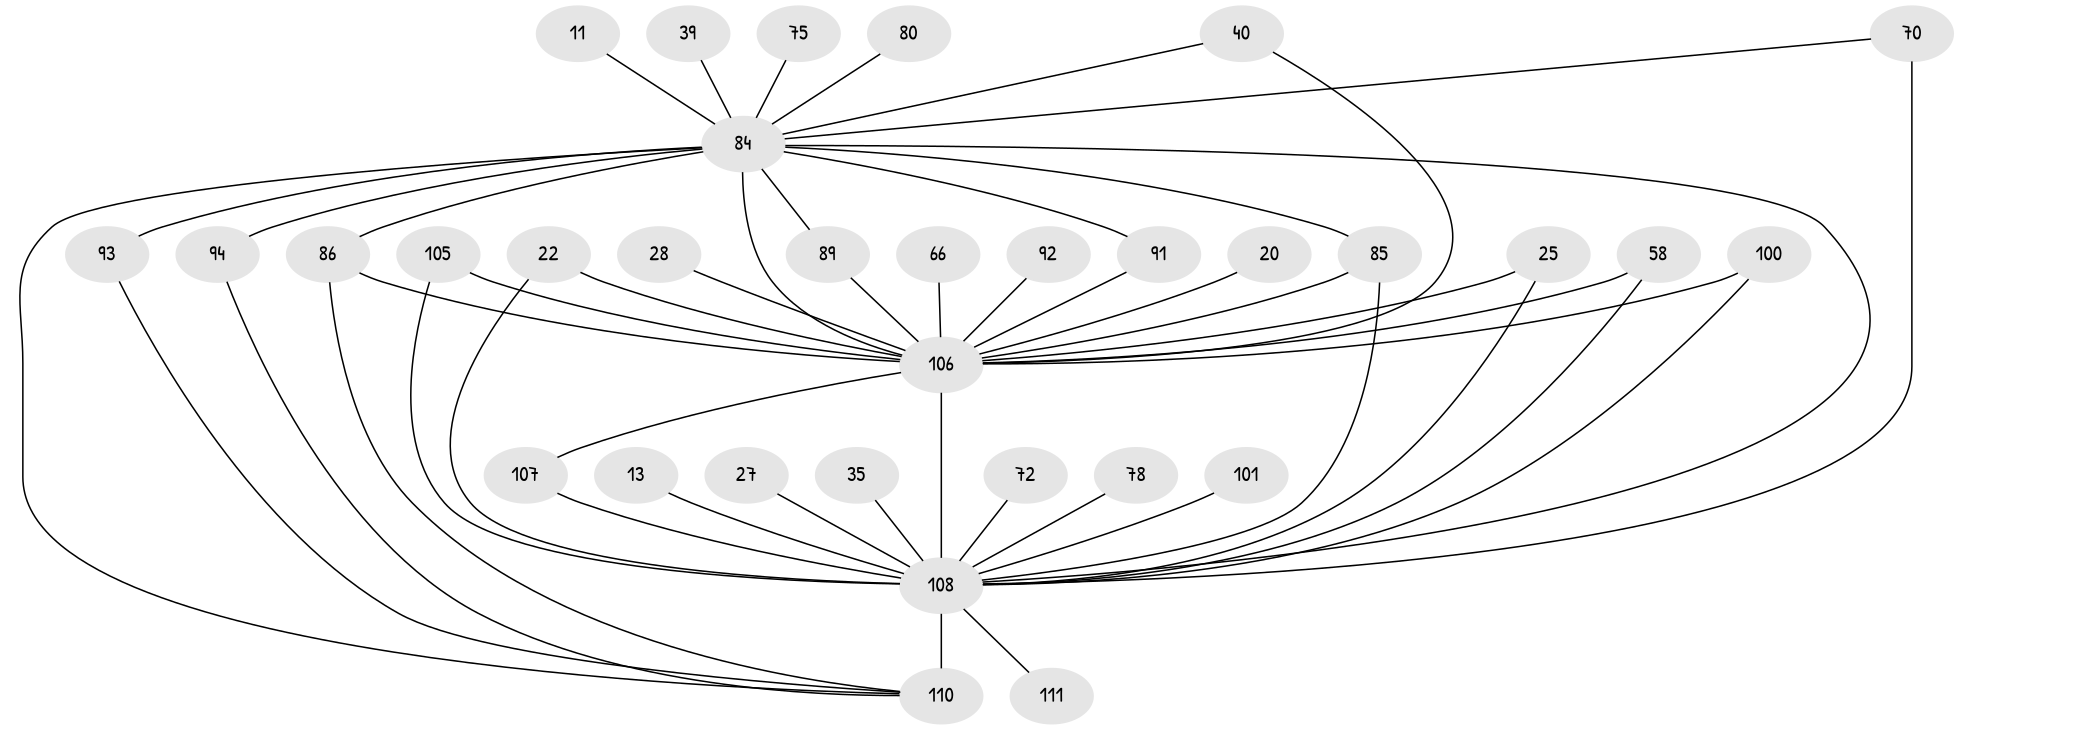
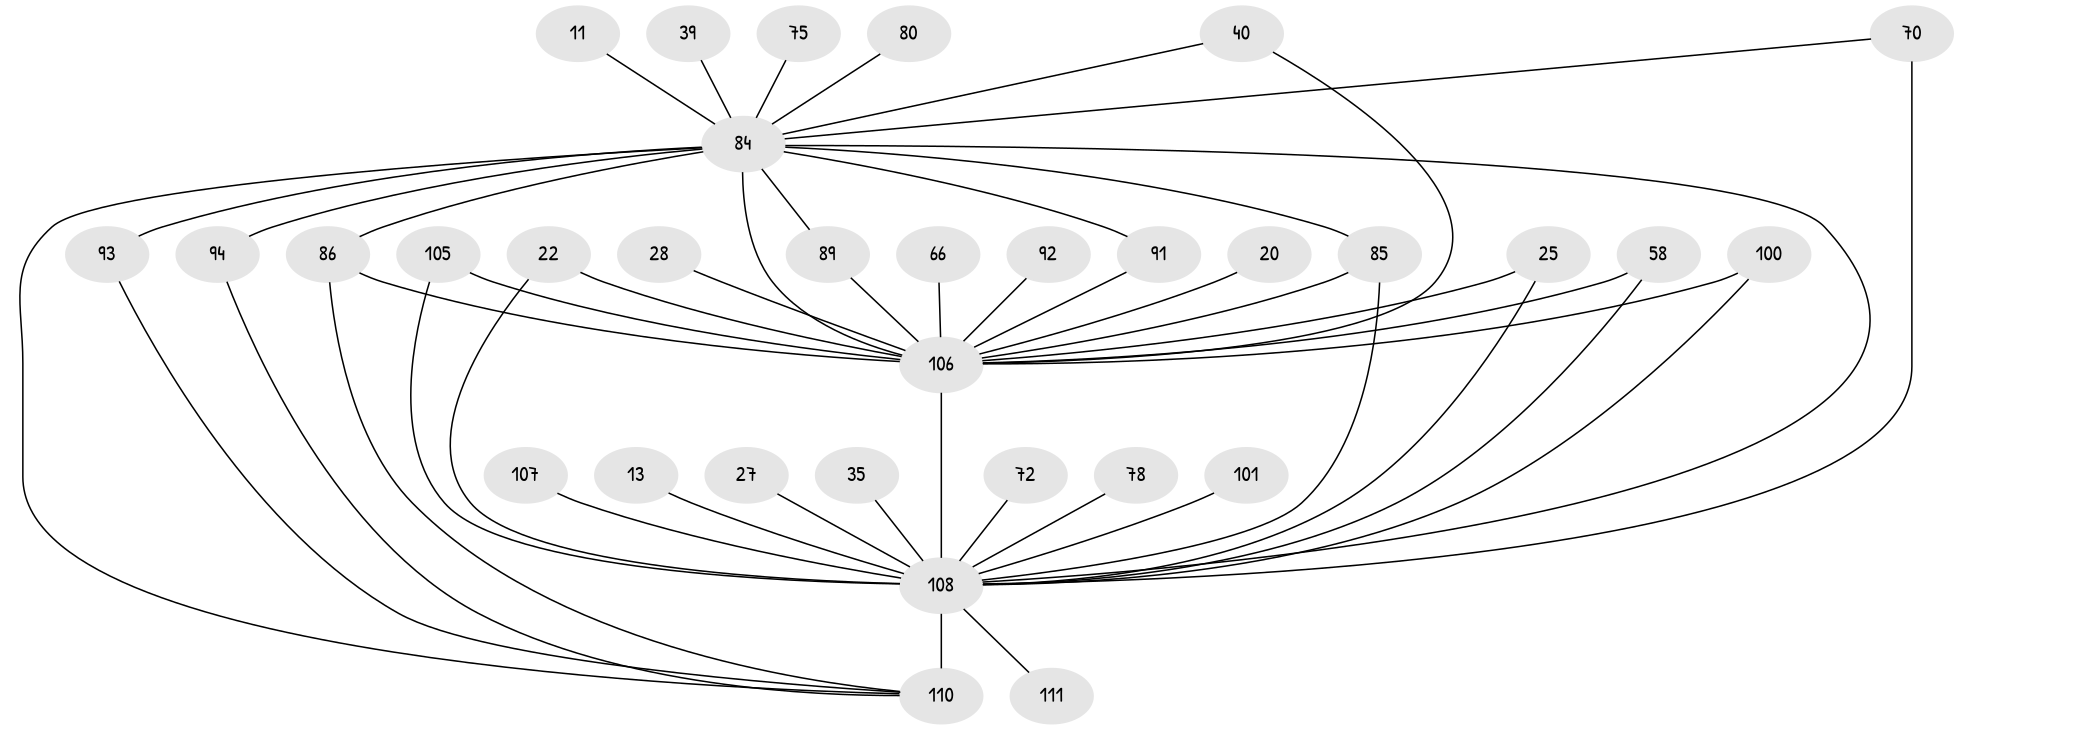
  graph {
    fontname="Patrick Hand"
    node [color=gray90 fontname="Patrick Hand" style=filled]
    edge [fontname="Patrick Hand"]
    84 [super="+7"]
    108 [super="+21+41+76+6"]
    106 [super="+98+82+95+104+99"]
    85 [super="+74+49+63"]
    86 [super="+77"]
    89
    91
    93 [super="+83"]
    94 [super="+88"]
    110 [super="+45+109+31+81+102"]
    11
    111
    13
    107 [super="+73+87+57+36"]
    20
    22
    25
    27
    28
    35
    39
    40
    58 [super="+48"]
    66
    70 [super="+12"]
    72
    75 [super="+68"]
    78
    80
    92
    100 [super="+37"]
    101
    105
    84 -- 108 [weight=11]
    84 -- 106 [weight=19]
    84 -- 85 [weight=6]
    84 -- 86
    84 -- 89
    84 -- 91
    84 -- 93 [weight=3]
    84 -- 94 [weight=2]
    84 -- 110 [weight=4]
    108 -- 110 [weight=11]
    108 -- 111 [weight=2]
    106 -- 108 [weight=28]
-   106 -- 107 [weight=6]
    85 -- 108 [weight=3]
    85 -- 106
    86 -- 106
    86 -- 110
    89 -- 106
    91 -- 106
    93 -- 110 [weight=2]
    94 -- 110
    11 -- 84 [weight=2]
    13 -- 108 [weight=3]
    107 -- 108 [weight=4]
    20 -- 106 [weight=2]
    22 -- 108
    22 -- 106
    25 -- 108
    25 -- 106
    27 -- 108
    28 -- 106 [weight=2]
    35 -- 108 [weight=2]
    39 -- 84 [weight=2]
    40 -- 84
    40 -- 106
    58 -- 108
    58 -- 106 [weight=2]
    66 -- 106 [weight=2]
    70 -- 84
    70 -- 108 [weight=2]
    72 -- 108 [weight=2]
    75 -- 84 [weight=2]
    78 -- 108 [weight=2]
    80 -- 84 [weight=2]
    92 -- 106 [weight=2]
    100 -- 108
    100 -- 106 [weight=2]
    101 -- 108 [weight=2]
    105 -- 108
    105 -- 106
  }
